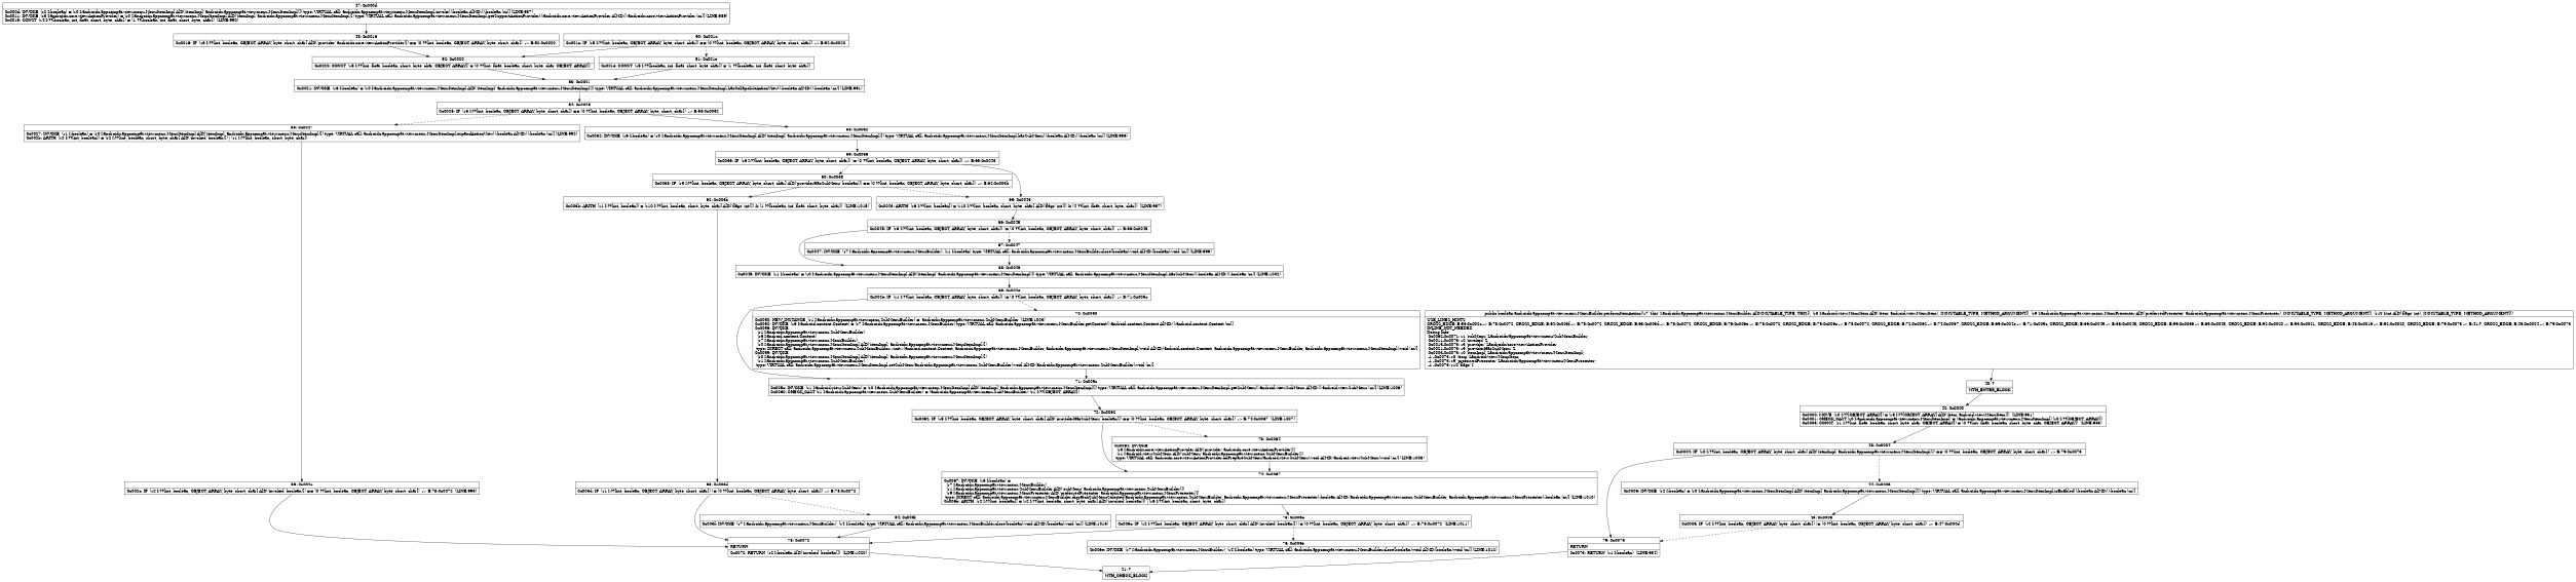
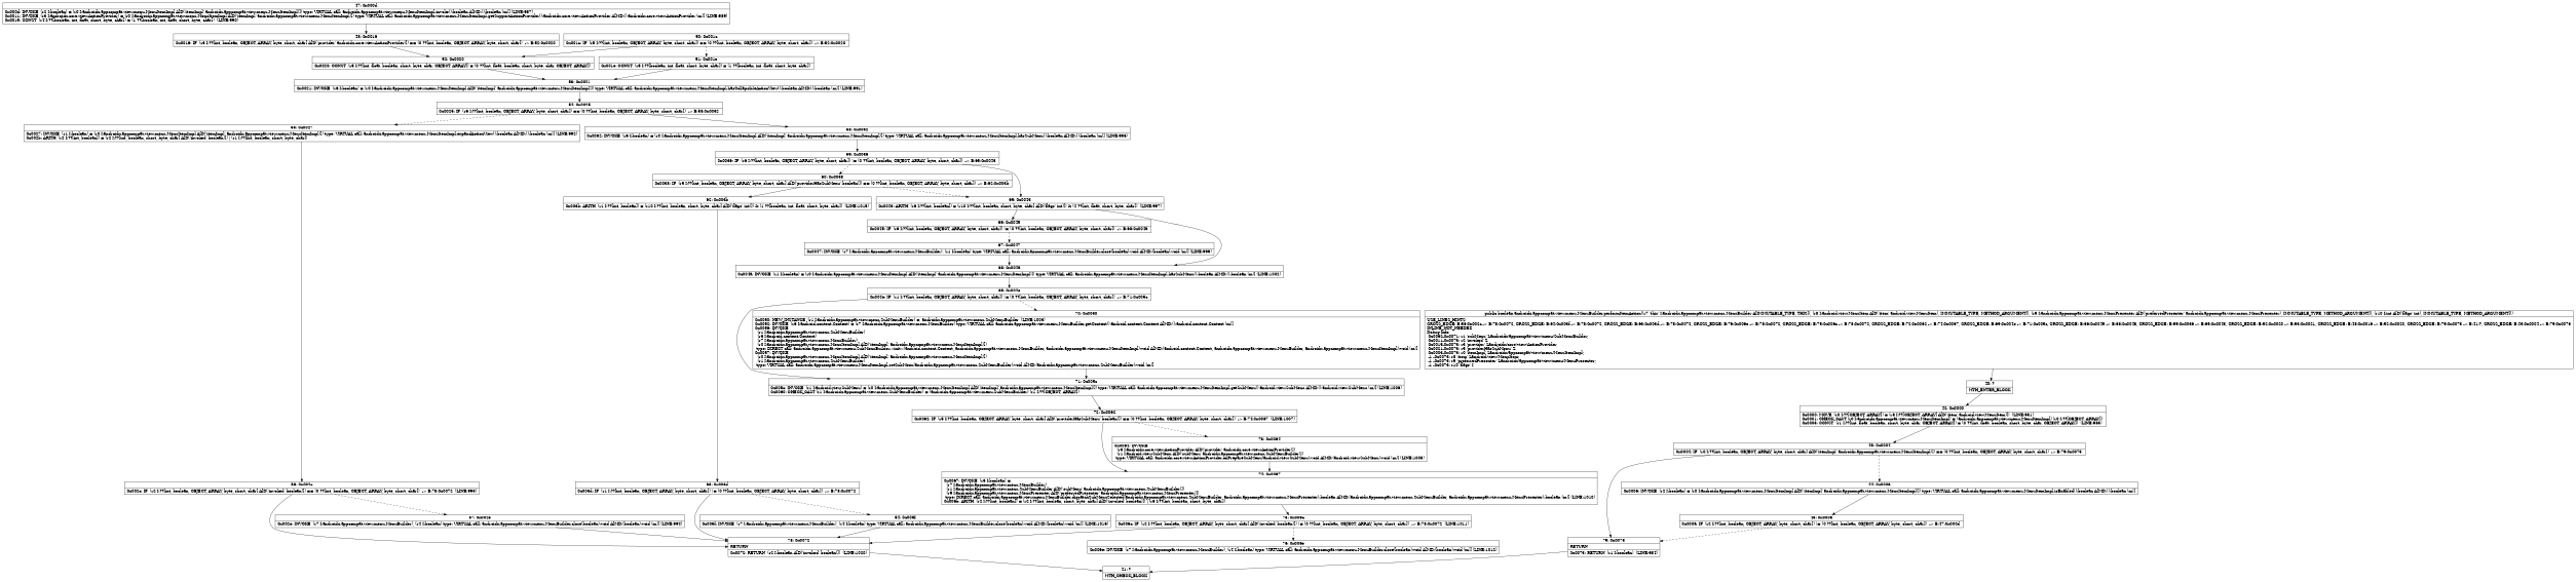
  digraph {
    node [shape=record]
    n1 [label="{40\:\ ?|MTH_ENTER_BLOCK\l}"]
    n2 [label="{42\:\ 0x0000|0x0000: MOVE  (r0 I:??[OBJECT, ARRAY]) = (r8 I:??[OBJECT, ARRAY] A[D('item' android.view.MenuItem)])  (LINE:981)\l0x0001: CHECK_CAST (r0 I:androidx.appcompat.view.menu.MenuItemImpl) = (androidx.appcompat.view.menu.MenuItemImpl) (r0 I:??[OBJECT, ARRAY]) \l0x0003: CONST  (r1 I:??[int, float, boolean, short, byte, char, OBJECT, ARRAY]) = (0 ??[int, float, boolean, short, byte, char, OBJECT, ARRAY])  (LINE:983)\l}"]
    n3 [label="{43\:\ 0x0004|0x0004: IF  (r0 I:??[int, boolean, OBJECT, ARRAY, byte, short, char] A[D('itemImpl' androidx.appcompat.view.menu.MenuItemImpl)]) == (0 ??[int, boolean, OBJECT, ARRAY, byte, short, char])  \-\> B:79:0x0073 \l}"]
    n4 [label="{44\:\ 0x0006|0x0006: INVOKE  (r2 I:boolean) = (r0 I:androidx.appcompat.view.menu.MenuItemImpl A[D('itemImpl' androidx.appcompat.view.menu.MenuItemImpl)]) type: VIRTUAL call: androidx.appcompat.view.menu.MenuItemImpl.isEnabled():boolean A[MD:():boolean (m)]\l}"]
    n5 [label="{79\:\ 0x0073|RETURN\l|0x0073: RETURN  (r1 I:boolean)  (LINE:984)\l}"]
    n6 [label="{45\:\ 0x000a|0x000a: IF  (r2 I:??[int, boolean, OBJECT, ARRAY, byte, short, char]) != (0 ??[int, boolean, OBJECT, ARRAY, byte, short, char])  \-\> B:47:0x000d \l}"]
    n7 [label="{41\:\ ?|MTH_CHECK_BLOCK\l}"]
    n8 [label="{47\:\ 0x000d|0x000d: INVOKE  (r2 I:boolean) = (r0 I:androidx.appcompat.view.menu.MenuItemImpl A[D('itemImpl' androidx.appcompat.view.menu.MenuItemImpl)]) type: VIRTUAL call: androidx.appcompat.view.menu.MenuItemImpl.invoke():boolean A[MD:():boolean (m)] (LINE:987)\l0x0011: INVOKE  (r3 I:androidx.core.view.ActionProvider) = (r0 I:androidx.appcompat.view.menu.MenuItemImpl A[D('itemImpl' androidx.appcompat.view.menu.MenuItemImpl)]) type: VIRTUAL call: androidx.appcompat.view.menu.MenuItemImpl.getSupportActionProvider():androidx.core.view.ActionProvider A[MD:():androidx.core.view.ActionProvider (m)] (LINE:989)\l0x0015: CONST  (r4 I:??[boolean, int, float, short, byte, char]) = (1 ??[boolean, int, float, short, byte, char])  (LINE:990)\l}"]
    n9 [label="{48\:\ 0x0016|0x0016: IF  (r3 I:??[int, boolean, OBJECT, ARRAY, byte, short, char] A[D('provider' androidx.core.view.ActionProvider)]) == (0 ??[int, boolean, OBJECT, ARRAY, byte, short, char])  \-\> B:52:0x0020 \l}"]
    n10 [label="{52\:\ 0x0020|0x0020: CONST  (r5 I:??[int, float, boolean, short, byte, char, OBJECT, ARRAY]) = (0 ??[int, float, boolean, short, byte, char, OBJECT, ARRAY]) \l}"]
    n11 [label="{53\:\ 0x0021|0x0021: INVOKE  (r6 I:boolean) = (r0 I:androidx.appcompat.view.menu.MenuItemImpl A[D('itemImpl' androidx.appcompat.view.menu.MenuItemImpl)]) type: VIRTUAL call: androidx.appcompat.view.menu.MenuItemImpl.hasCollapsibleActionView():boolean A[MD:():boolean (m)] (LINE:991)\l}"]
    n12 [label="{50\:\ 0x001c|0x001c: IF  (r5 I:??[int, boolean, OBJECT, ARRAY, byte, short, char]) == (0 ??[int, boolean, OBJECT, ARRAY, byte, short, char])  \-\> B:52:0x0020 \l}"]
    n13 [label="{51\:\ 0x001e|0x001e: CONST  (r5 I:??[boolean, int, float, short, byte, char]) = (1 ??[boolean, int, float, short, byte, char]) \l}"]
    n14 [label="{54\:\ 0x0025|0x0025: IF  (r6 I:??[int, boolean, OBJECT, ARRAY, byte, short, char]) == (0 ??[int, boolean, OBJECT, ARRAY, byte, short, char])  \-\> B:58:0x0032 \l}"]
    n15 [label="{55\:\ 0x0027|0x0027: INVOKE  (r1 I:boolean) = (r0 I:androidx.appcompat.view.menu.MenuItemImpl A[D('itemImpl' androidx.appcompat.view.menu.MenuItemImpl)]) type: VIRTUAL call: androidx.appcompat.view.menu.MenuItemImpl.expandActionView():boolean A[MD:():boolean (m)] (LINE:992)\l0x002b: ARITH  (r2 I:??[int, boolean]) = (r2 I:??[int, boolean, short, byte, char] A[D('invoked' boolean)]) \| (r1 I:??[int, boolean, short, byte, char]) \l}"]
    n16 [label="{58\:\ 0x0032|0x0032: INVOKE  (r6 I:boolean) = (r0 I:androidx.appcompat.view.menu.MenuItemImpl A[D('itemImpl' androidx.appcompat.view.menu.MenuItemImpl)]) type: VIRTUAL call: androidx.appcompat.view.menu.MenuItemImpl.hasSubMenu():boolean A[MD:():boolean (m)] (LINE:996)\l}"]
    n17 [label="{56\:\ 0x002c|0x002c: IF  (r2 I:??[int, boolean, OBJECT, ARRAY, byte, short, char] A[D('invoked' boolean)]) == (0 ??[int, boolean, OBJECT, ARRAY, byte, short, char])  \-\> B:78:0x0072  (LINE:993)\l}"]
    n18 [label="{59\:\ 0x0036|0x0036: IF  (r6 I:??[int, boolean, OBJECT, ARRAY, byte, short, char]) != (0 ??[int, boolean, OBJECT, ARRAY, byte, short, char])  \-\> B:65:0x0043 \l}"]
+   n19 [label="{57\:\ 0x002e|0x002e: INVOKE  (r7 I:androidx.appcompat.view.menu.MenuBuilder), (r4 I:boolean) type: VIRTUAL call: androidx.appcompat.view.menu.MenuBuilder.close(boolean):void A[MD:(boolean):void (m)] (LINE:994)\l}"]
    n20 [label="{78\:\ 0x0072|RETURN\l|0x0072: RETURN  (r2 I:boolean A[D('invoked' boolean)])  (LINE:1020)\l}"]
    n21 [label="{60\:\ 0x0038|0x0038: IF  (r5 I:??[int, boolean, OBJECT, ARRAY, byte, short, char] A[D('providerHasSubMenu' boolean)]) == (0 ??[int, boolean, OBJECT, ARRAY, byte, short, char])  \-\> B:62:0x003b \l}"]
    n22 [label="{65\:\ 0x0043|0x0043: ARITH  (r6 I:??[int, boolean]) = (r10 I:??[int, boolean, short, byte, char] A[D('flags' int)]) & (4 ??[int, float, short, byte, char])  (LINE:997)\l}"]
    n23 [label="{62\:\ 0x003b|0x003b: ARITH  (r1 I:??[int, boolean]) = (r10 I:??[int, boolean, short, byte, char] A[D('flags' int)]) & (1 ??[boolean, int, float, short, byte, char])  (LINE:1015)\l}"]
    n24 [label="{66\:\ 0x0045|0x0045: IF  (r6 I:??[int, boolean, OBJECT, ARRAY, byte, short, char]) != (0 ??[int, boolean, OBJECT, ARRAY, byte, short, char])  \-\> B:68:0x004a \l}"]
    n25 [label="{63\:\ 0x003d|0x003d: IF  (r1 I:??[int, boolean, OBJECT, ARRAY, byte, short, char]) != (0 ??[int, boolean, OBJECT, ARRAY, byte, short, char])  \-\> B:78:0x0072 \l}"]
    n26 [label="{64\:\ 0x003f|0x003f: INVOKE  (r7 I:androidx.appcompat.view.menu.MenuBuilder), (r4 I:boolean) type: VIRTUAL call: androidx.appcompat.view.menu.MenuBuilder.close(boolean):void A[MD:(boolean):void (m)] (LINE:1016)\l}"]
    n27 [label="{67\:\ 0x0047|0x0047: INVOKE  (r7 I:androidx.appcompat.view.menu.MenuBuilder), (r1 I:boolean) type: VIRTUAL call: androidx.appcompat.view.menu.MenuBuilder.close(boolean):void A[MD:(boolean):void (m)] (LINE:999)\l}"]
    n28 [label="{68\:\ 0x004a|0x004a: INVOKE  (r1 I:boolean) = (r0 I:androidx.appcompat.view.menu.MenuItemImpl A[D('itemImpl' androidx.appcompat.view.menu.MenuItemImpl)]) type: VIRTUAL call: androidx.appcompat.view.menu.MenuItemImpl.hasSubMenu():boolean A[MD:():boolean (m)] (LINE:1002)\l}"]
    n29 [label="{69\:\ 0x004e|0x004e: IF  (r1 I:??[int, boolean, OBJECT, ARRAY, byte, short, char]) != (0 ??[int, boolean, OBJECT, ARRAY, byte, short, char])  \-\> B:71:0x005c \l}"]
-   n30 [label="{70\:\ 0x0050|0x0050: NEW_INSTANCE  (r1 I:androidx.appcompat.view.menu.SubMenuBuilder) =  androidx.appcompat.view.menu.SubMenuBuilder  (LINE:1003)\l0x0052: INVOKE  (r6 I:android.content.Context) = (r7 I:androidx.appcompat.view.menu.MenuBuilder) type: VIRTUAL call: androidx.appcompat.view.menu.MenuBuilder.getContext():android.content.Context A[MD:():android.content.Context (m)]\l0x0056: INVOKE  \l  (r1 I:androidx.appcompat.view.menu.SubMenuBuilder)\l  (r6 I:android.content.Context)\l  (r7 I:androidx.appcompat.view.menu.MenuBuilder)\l  (r0 I:androidx.appcompat.view.menu.MenuItemImpl A[D('itemImpl' androidx.appcompat.view.menu.MenuItemImpl)])\l type: DIRECT call: androidx.appcompat.view.menu.SubMenuBuilder.\<init\>(android.content.Context, androidx.appcompat.view.menu.MenuBuilder, androidx.appcompat.view.menu.MenuItemImpl):void A[MD:(android.content.Context, androidx.appcompat.view.menu.MenuBuilder, androidx.appcompat.view.menu.MenuItemImpl):void (m)]\l0x0059: INVOKE  \l  (r0 I:androidx.appcompat.view.menu.MenuItemImpl A[D('itemImpl' androidx.appcompat.view.menu.MenuItemImpl)])\l  (r1 I:androidx.appcompat.view.menu.SubMenuBuilder)\l type: VIRTUAL call: androidx.appcompat.view.menu.MenuItemImpl.setSubMenu(androidx.appcompat.view.menu.SubMenuBuilder):void A[MD:(androidx.appcompat.view.menu.SubMenuBuilder):void (m)]\l}"]
+   n30 [label="{70\:\ 0x0050|0x0050: NEW_INSTANCE  (r1 I:androidx.appcompat.view.menu.SubMenuBuilder) =  androidx.appcompat.view.menu.SubMenuBuilder  (LINE:1003)\l0x0052: INVOKE  (r6 I:android.content.Context) = (r7 I:androidx.appcompat.view.menu.MenuBuilder) type: VIRTUAL call: androidx.appcompat.view.menu.MenuBuilder.getContext():android.content.Context A[MD:():android.content.Context (m)]\l0x0056: INVOKE  \l  (r1 I:androidx.appcompat.view.menu.SubMenuBuilder)\l  (r6 I:android.content.Context)\l  (r7 I:androidx.appcompat.view.menu.MenuBuilder)\l  (r0 I:androidx.appcompat.view.menu.MenuItemImpl A[D('itemImpl' androidx.appcompat.view.menu.MenuItemImpl)])\l type: DIRECT call: androidx.appcompat.view.menu.SubMenuBuilder.\<init\>(android.content.Context, androidx.appcompat.view.menu.MenuBuilder, androidx.appcompat.view.menu.MenuItemImpl):void A[MD:(android.content.Context, androidx.appcompat.view.menu.MenuBuilder, androidx.appcompat.view.menu.MenuItemImpl):void (m)]\l0x0057: INVOKE  \l  (r0 I:androidx.appcompat.view.menu.MenuItemImpl A[D('itemImpl' androidx.appcompat.view.menu.MenuItemImpl)])\l  (r1 I:androidx.appcompat.view.menu.SubMenuBuilder)\l type: VIRTUAL call: androidx.appcompat.view.menu.MenuItemImpl.setSubMenu(androidx.appcompat.view.menu.SubMenuBuilder):void A[MD:(androidx.appcompat.view.menu.SubMenuBuilder):void (m)]\l}"]
    n31 [label="{71\:\ 0x005c|0x005c: INVOKE  (r1 I:android.view.SubMenu) = (r0 I:androidx.appcompat.view.menu.MenuItemImpl A[D('itemImpl' androidx.appcompat.view.menu.MenuItemImpl)]) type: VIRTUAL call: androidx.appcompat.view.menu.MenuItemImpl.getSubMenu():android.view.SubMenu A[MD:():android.view.SubMenu (m)] (LINE:1006)\l0x0060: CHECK_CAST (r1 I:androidx.appcompat.view.menu.SubMenuBuilder) = (androidx.appcompat.view.menu.SubMenuBuilder) (r1 I:??[OBJECT, ARRAY]) \l}"]
    n32 [label="{72\:\ 0x0062|0x0062: IF  (r5 I:??[int, boolean, OBJECT, ARRAY, byte, short, char] A[D('providerHasSubMenu' boolean)]) == (0 ??[int, boolean, OBJECT, ARRAY, byte, short, char])  \-\> B:74:0x0067  (LINE:1007)\l}"]
    n33 [label="{73\:\ 0x0064|0x0064: INVOKE  \l  (r3 I:androidx.core.view.ActionProvider A[D('provider' androidx.core.view.ActionProvider)])\l  (r1 I:android.view.SubMenu A[D('subMenu' androidx.appcompat.view.menu.SubMenuBuilder)])\l type: VIRTUAL call: androidx.core.view.ActionProvider.onPrepareSubMenu(android.view.SubMenu):void A[MD:(android.view.SubMenu):void (m)] (LINE:1008)\l}"]
    n34 [label="{74\:\ 0x0067|0x0067: INVOKE  (r6 I:boolean) = \l  (r7 I:androidx.appcompat.view.menu.MenuBuilder)\l  (r1 I:androidx.appcompat.view.menu.SubMenuBuilder A[D('subMenu' androidx.appcompat.view.menu.SubMenuBuilder)])\l  (r9 I:androidx.appcompat.view.menu.MenuPresenter A[D('preferredPresenter' androidx.appcompat.view.menu.MenuPresenter)])\l type: DIRECT call: androidx.appcompat.view.menu.MenuBuilder.dispatchSubMenuSelected(androidx.appcompat.view.menu.SubMenuBuilder, androidx.appcompat.view.menu.MenuPresenter):boolean A[MD:(androidx.appcompat.view.menu.SubMenuBuilder, androidx.appcompat.view.menu.MenuPresenter):boolean (m)] (LINE:1010)\l0x006b: ARITH  (r2 I:??[int, boolean]) = (r2 I:??[int, boolean, short, byte, char] A[D('invoked' boolean)]) \| (r6 I:??[int, boolean, short, byte, char]) \l}"]
    n35 [label="{75\:\ 0x006c|0x006c: IF  (r2 I:??[int, boolean, OBJECT, ARRAY, byte, short, char] A[D('invoked' boolean)]) != (0 ??[int, boolean, OBJECT, ARRAY, byte, short, char])  \-\> B:78:0x0072  (LINE:1011)\l}"]
    n36 [label="{76\:\ 0x006e|0x006e: INVOKE  (r7 I:androidx.appcompat.view.menu.MenuBuilder), (r4 I:boolean) type: VIRTUAL call: androidx.appcompat.view.menu.MenuBuilder.close(boolean):void A[MD:(boolean):void (m)] (LINE:1012)\l}"]
    n37 [label="{public boolean androidx.appcompat.view.menu.MenuBuilder.performItemAction((r7 'this' I:androidx.appcompat.view.menu.MenuBuilder A[IMMUTABLE_TYPE, THIS]), (r8 I:android.view.MenuItem A[D('item' android.view.MenuItem), IMMUTABLE_TYPE, METHOD_ARGUMENT]), (r9 I:androidx.appcompat.view.menu.MenuPresenter A[D('preferredPresenter' androidx.appcompat.view.menu.MenuPresenter), IMMUTABLE_TYPE, METHOD_ARGUMENT]), (r10 I:int A[D('flags' int), IMMUTABLE_TYPE, METHOD_ARGUMENT]))  | USE_LINES_HINTS\lCROSS_EDGE: B:56:0x002c \-\> B:78:0x0072, CROSS_EDGE: B:64:0x003f \-\> B:78:0x0072, CROSS_EDGE: B:63:0x003d \-\> B:78:0x0072, CROSS_EDGE: B:76:0x006e \-\> B:78:0x0072, CROSS_EDGE: B:75:0x006c \-\> B:78:0x0072, CROSS_EDGE: B:72:0x0062 \-\> B:74:0x0067, CROSS_EDGE: B:69:0x004e \-\> B:71:0x005c, CROSS_EDGE: B:66:0x0045 \-\> B:68:0x004a, CROSS_EDGE: B:59:0x0036 \-\> B:65:0x0043, CROSS_EDGE: B:52:0x0020 \-\> B:53:0x0021, CROSS_EDGE: B:48:0x0016 \-\> B:52:0x0020, CROSS_EDGE: B:79:0x0073 \-\> B:41:?, CROSS_EDGE: B:43:0x0004 \-\> B:79:0x0073\lINLINE_NOT_NEEDED\lDebug Info:\l  0x0062\-0x0071: r1 'subMenu' Landroidx\/appcompat\/view\/menu\/SubMenuBuilder;\l  0x0011\-0x0073: r2 'invoked' Z\l  0x0015\-0x0073: r3 'provider' Landroidx\/core\/view\/ActionProvider;\l  0x0021\-0x0073: r5 'providerHasSubMenu' Z\l  0x0003\-0x0073: r0 'itemImpl' Landroidx\/appcompat\/view\/menu\/MenuItemImpl;\l  \-1 \-0x0073: r8 'item' Landroid\/view\/MenuItem;\l  \-1 \-0x0073: r9 'preferredPresenter' Landroidx\/appcompat\/view\/menu\/MenuPresenter;\l  \-1 \-0x0073: r10 'flags' I\l}"]
    n1 -> n2
    n2 -> n3
    n3 -> n4 [style=dashed]
    n3 -> n5
    n4 -> n6
    n5 -> n7
    n6 -> n5 [style=dashed]
    n8 -> n9
    n9 -> n10
    n10 -> n11
    n11 -> n14
    n12 -> n10
    n12 -> n13 [style=dashed]
    n13 -> n11
    n14 -> n15 [style=dashed]
    n14 -> n16
    n15 -> n17
    n16 -> n18
+   n17 -> n19 [style=dashed]
    n17 -> n20
    n18 -> n21 [style=dashed]
    n18 -> n22
+   n19 -> n20
    n20 -> n7
    n21 -> n22 [style=dashed]
    n21 -> n23
    n22 -> n24
    n23 -> n25
    n24 -> n27 [style=dashed]
-   n24 -> n28
+   n22 -> n28
    n25 -> n20
    n25 -> n26 [style=dashed]
    n26 -> n20
    n27 -> n28
    n28 -> n29
    n29 -> n30 [style=dashed]
    n29 -> n31
    n30 -> n31
    n31 -> n32
    n32 -> n33 [style=dashed]
    n32 -> n34
    n33 -> n34
    n34 -> n35
    n35 -> n20
    n35 -> n36 [style=dashed]
    n37 -> n1
  }
